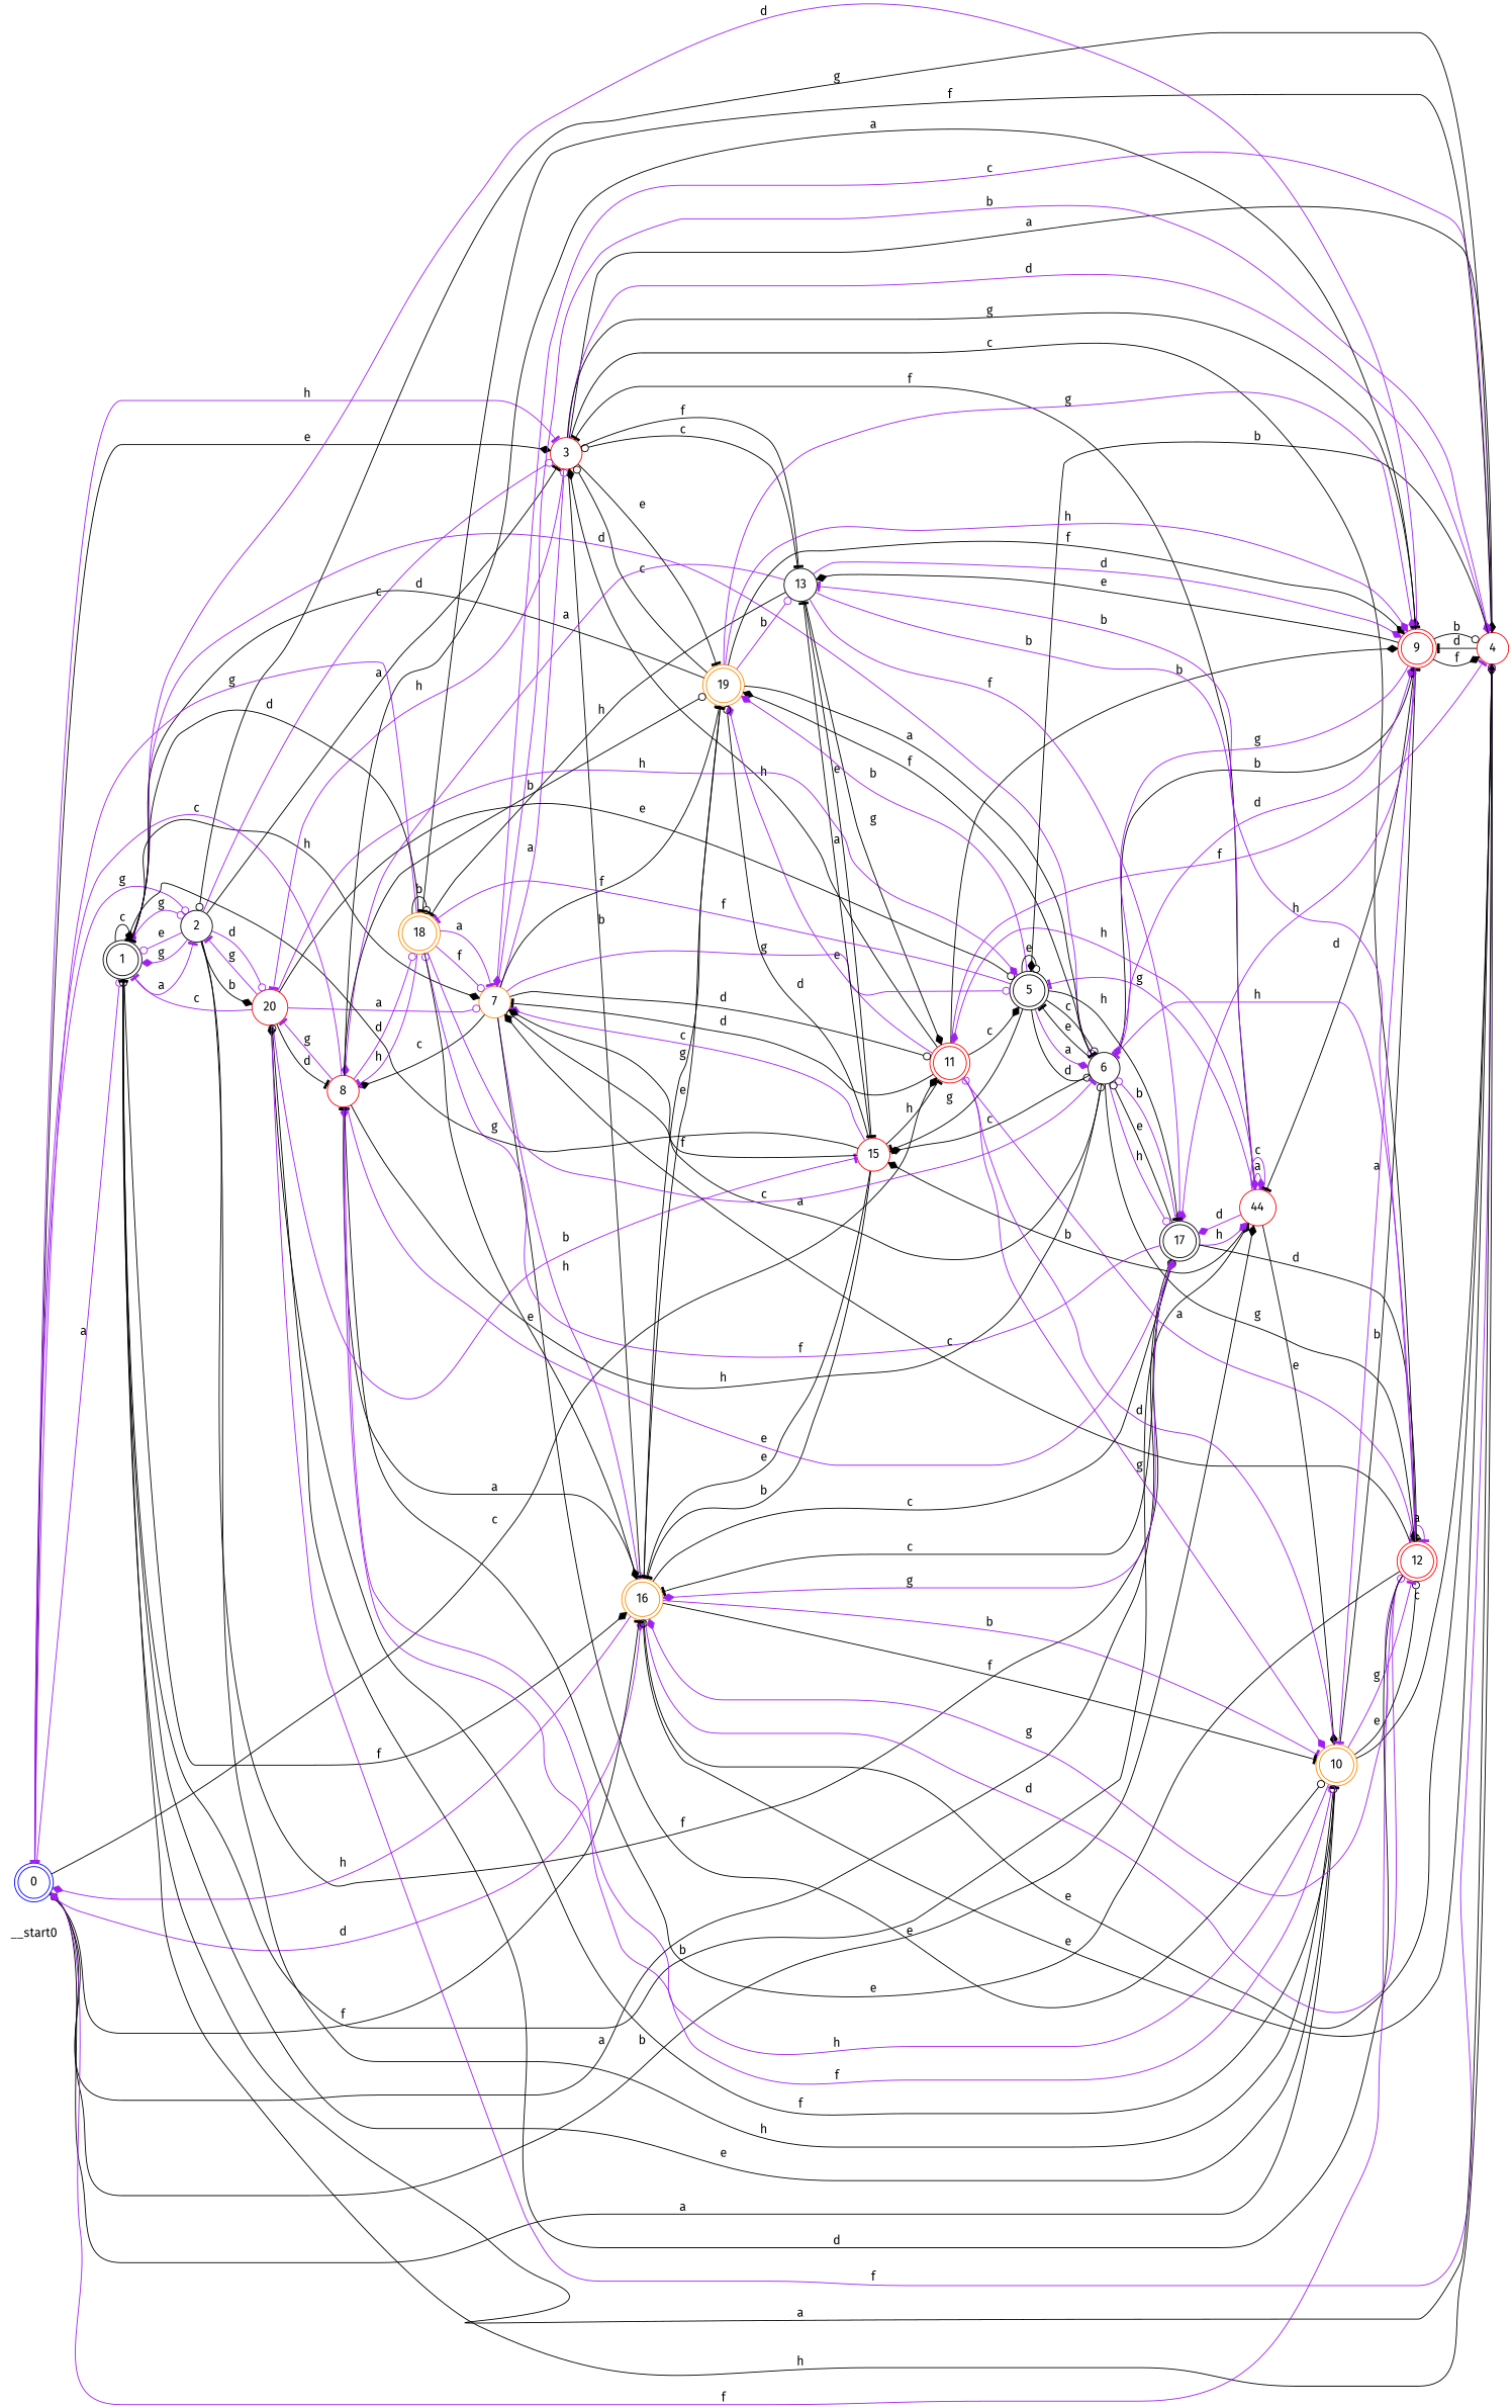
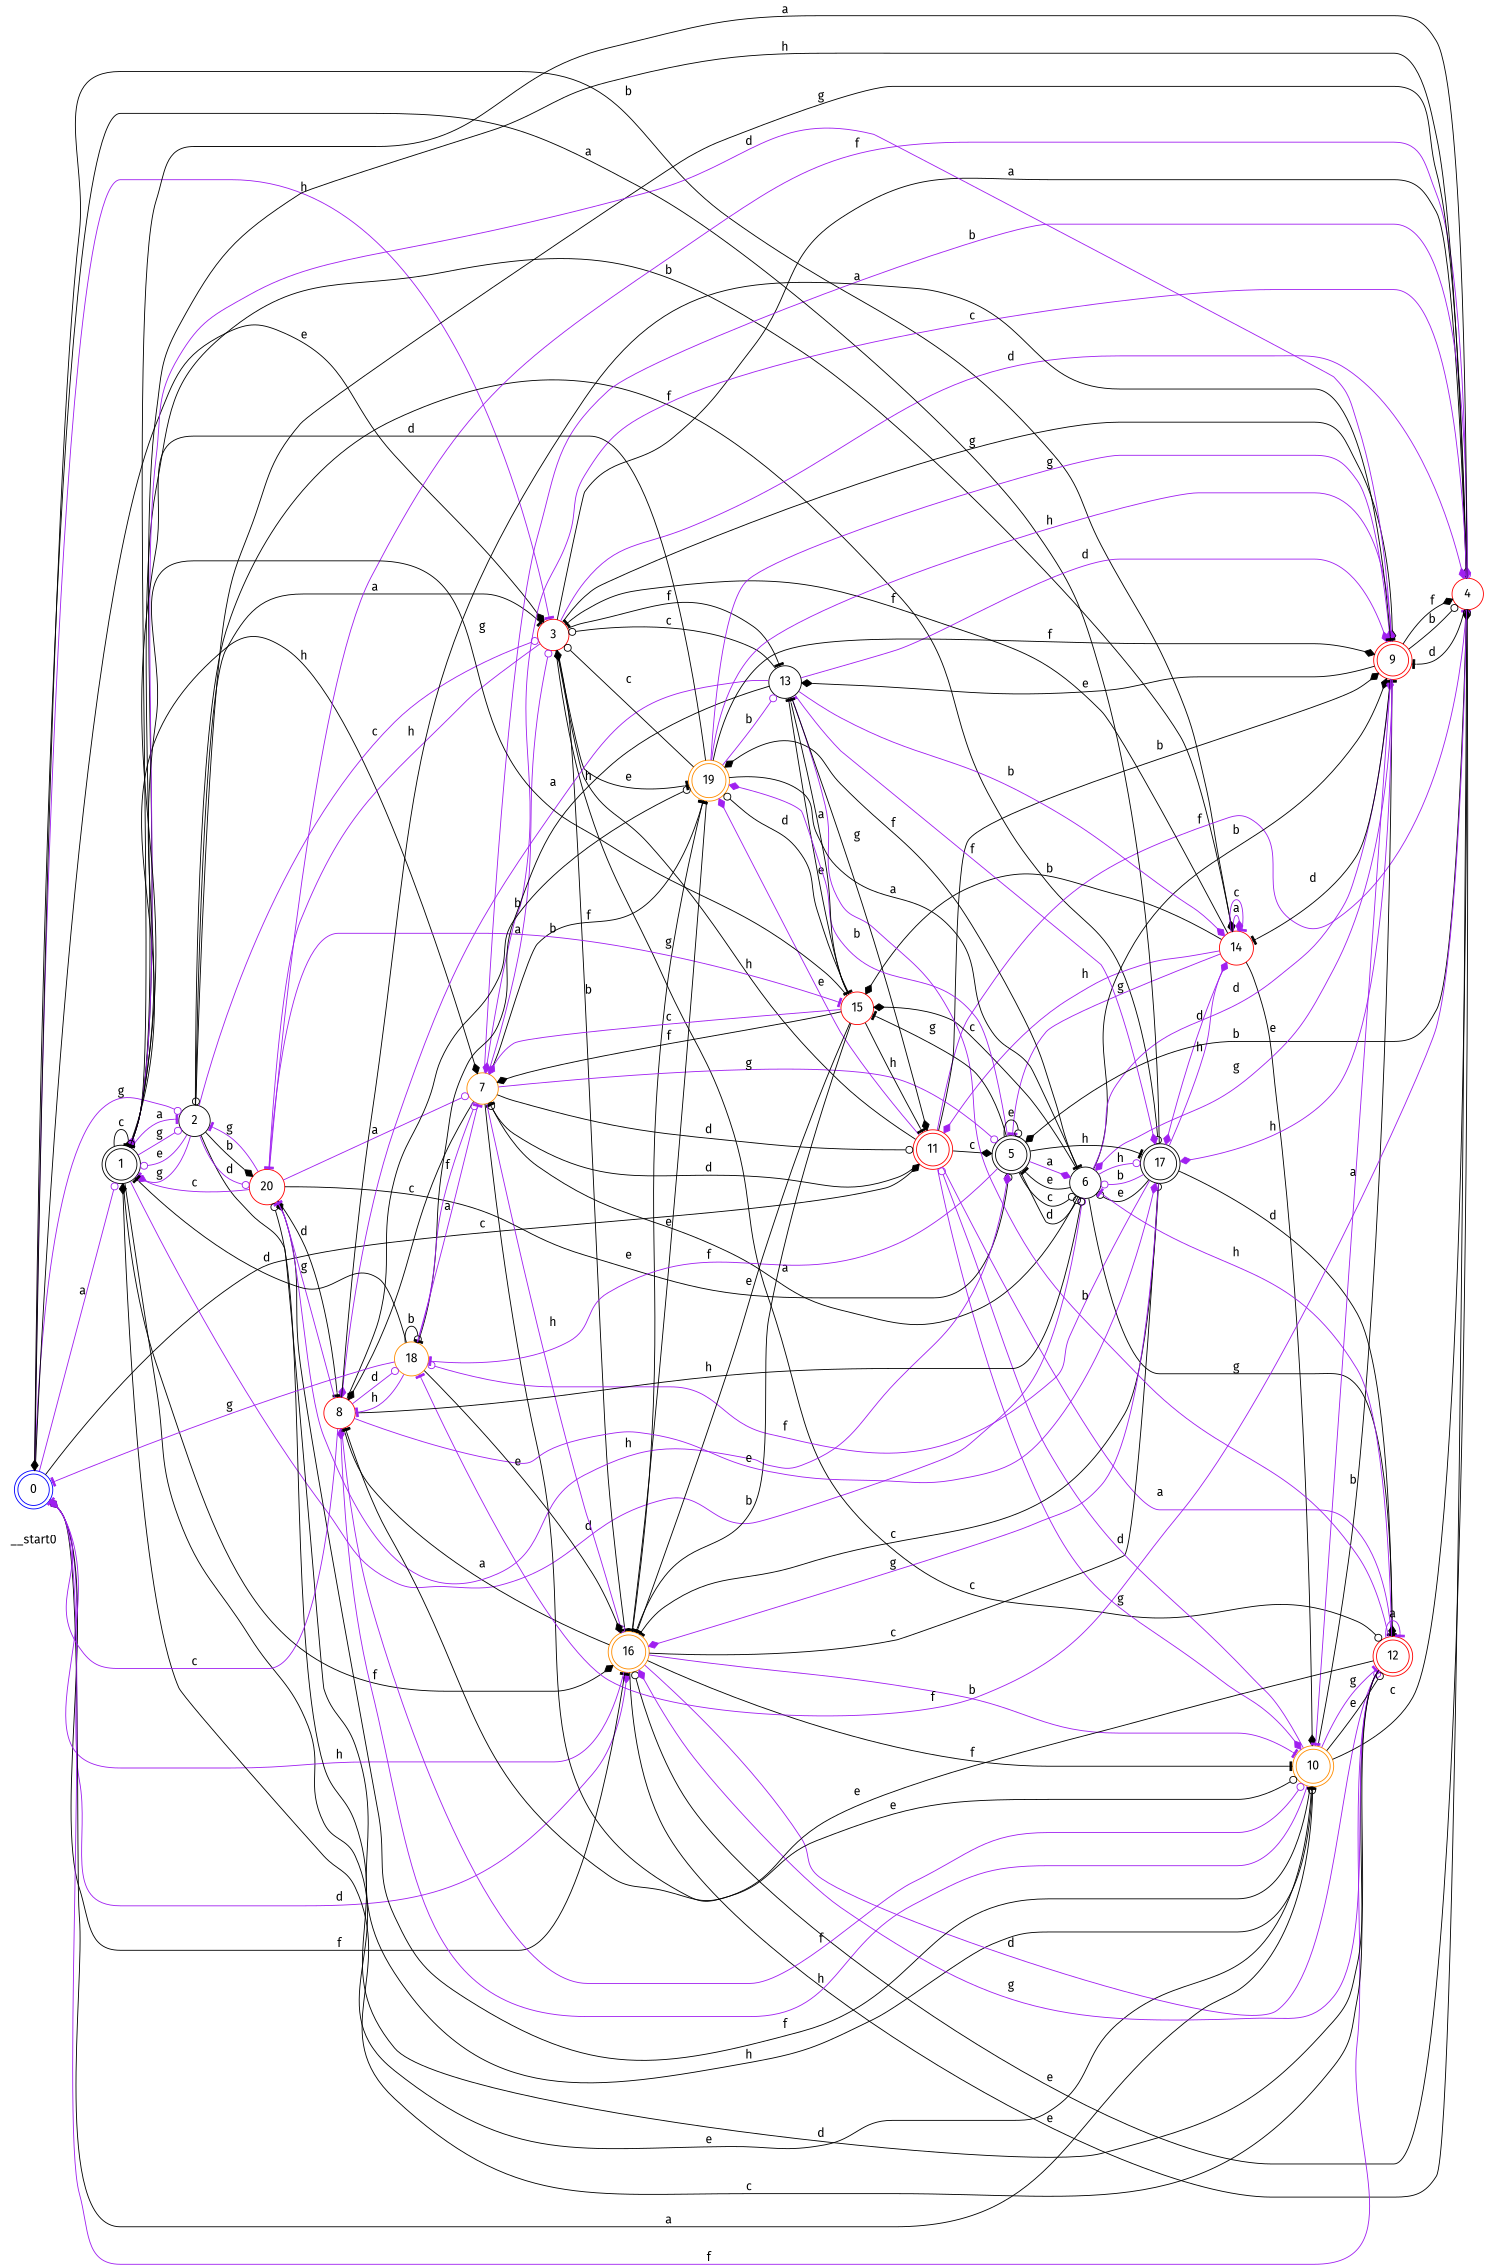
  digraph {
    fontname="Fira Sans"
    rankdir=LR
    node [color=red fontname="Fira Sans" shape=circle fillcolor=white style=filled]
    edge [arrowhead=diamond color=black fontname="Fira Sans"]
    __start0 [shape=none fillcolor="" style=""]
    n2 [color=blue label=0 shape=doublecircle style="rounded,filled"]
    n3 [color=black label=1 shape=doublecircle style="rounded,filled"]
    n4 [color=black label=2]
    n5 [label=3]
    n6 [label=11 shape=doublecircle style="rounded,filled"]
-   n7 [label=44]
+   n7 [label=14]
    n8 [color=darkorange label=16 shape=doublecircle style="rounded,filled"]
    n9 [color=black label=6]
    n10 [color=darkorange label=7]
    n11 [color=darkorange label=10 shape=doublecircle style="rounded,filled"]
    n12 [color=black label=17 shape=doublecircle style="rounded,filled"]
    n13 [label=20]
    n14 [label=4]
    n15 [label=9 shape=doublecircle style="rounded,filled"]
    n16 [label=12 shape=doublecircle style="rounded,filled"]
    n17 [color=black label=13]
    n18 [color=darkorange label=19 shape=doublecircle style="rounded,filled"]
    n19 [color=black label=5 shape=doublecircle style="rounded,filled"]
    n20 [label=15]
    n21 [label=8]
-   n22 [color=darkorange label=18 shape=doublecircle]
+   n22 [color=darkorange label=18]
    n2 -> n3 [arrowhead=odot color=purple label=a]
    n2 -> n4 [arrowhead=odot color=purple label=g]
    n2 -> n5 [label=e]
    n2 -> n5 [arrowhead=tee color=purple label=h]
    n2 -> n6 [label=c]
    n2 -> n7 [label=b]
    n2 -> n8 [color=purple label=d]
    n2 -> n8 [arrowhead=tee label=f]
    n3 -> n3 [arrowhead=tee label=c]
    n3 -> n4 [arrowhead=tee color=purple label=a]
    n3 -> n4 [arrowhead=odot color=purple label=g]
    n3 -> n7 [label=b]
    n3 -> n8 [label=f]
    n3 -> n9 [arrowhead=odot color=purple label=d]
    n3 -> n10 [label=h]
    n3 -> n11 [arrowhead=tee label=e]
    n4 -> n3 [arrowhead=odot color=purple label=e]
    n4 -> n3 [color=purple label=g]
    n4 -> n5 [arrowhead=tee label=a]
    n4 -> n5 [arrowhead=odot color=purple label=c]
    n4 -> n11 [arrowhead=odot label=h]
    n4 -> n12 [arrowhead=odot label=f]
    n4 -> n13 [label=b]
    n4 -> n13 [arrowhead=odot color=purple label=d]
    n5 -> n8 [arrowhead=tee label=b]
    n5 -> n13 [arrowhead=tee color=purple label=h]
    n5 -> n14 [label=a]
    n5 -> n14 [color=purple label=d]
    n5 -> n15 [label=g]
    n5 -> n16 [arrowhead=odot label=c]
    n5 -> n17 [arrowhead=tee label=f]
    n5 -> n18 [arrowhead=tee label=e]
    n6 -> n5 [label=h]
    n6 -> n10 [arrowhead=tee label=d]
    n6 -> n11 [color=purple label=g]
    n6 -> n14 [arrowhead=tee color=purple label=f]
    n6 -> n15 [label=b]
    n6 -> n16 [arrowhead=tee color=purple label=a]
    n6 -> n18 [color=purple label=e]
    n6 -> n19 [label=c]
    n7 -> n5 [arrowhead=tee label=f]
    n7 -> n6 [color=purple label=h]
    n7 -> n7 [color=purple label=a]
    n7 -> n7 [arrowhead=tee color=purple label=c]
    n7 -> n11 [label=e]
    n7 -> n12 [color=purple label=d]
    n7 -> n19 [arrowhead=tee color=purple label=g]
    n7 -> n20 [label=b]
    n8 -> n2 [color=purple label=h]
    n8 -> n11 [arrowhead=tee color=purple label=b]
    n8 -> n11 [arrowhead=tee label=f]
    n8 -> n12 [arrowhead=odot label=c]
    n8 -> n14 [label=e]
    n8 -> n16 [arrowhead=odot color=purple label=d]
    n8 -> n18 [arrowhead=tee label=g]
    n8 -> n21 [arrowhead=tee label=a]
    n9 -> n10 [arrowhead=odot label=a]
    n9 -> n12 [arrowhead=odot color=purple label=h]
    n9 -> n15 [label=b]
    n9 -> n15 [color=purple label=d]
    n9 -> n16 [label=g]
    n9 -> n18 [label=f]
    n9 -> n19 [arrowhead=tee label=e]
    n9 -> n20 [label=c]
    n10 -> n5 [arrowhead=odot color=purple label=a]
    n10 -> n6 [arrowhead=odot label=d]
    n10 -> n8 [arrowhead=odot color=purple label=h]
    n10 -> n11 [arrowhead=odot label=e]
    n10 -> n14 [color=purple label=b]
    n10 -> n18 [arrowhead=tee label=f]
    n10 -> n19 [arrowhead=odot color=purple label=g]
    n10 -> n21 [label=c]
    n11 -> n2 [label=a]
    n11 -> n6 [arrowhead=odot color=purple label=d]
    n11 -> n13 [label=f]
    n11 -> n14 [arrowhead=odot label=c]
    n11 -> n15 [arrowhead=tee label=b]
    n11 -> n16 [arrowhead=odot label=e]
    n11 -> n16 [arrowhead=tee color=purple label=g]
    n11 -> n21 [color=purple label=h]
    n12 -> n2 [label=a]
    n12 -> n7 [color=purple label=h]
    n12 -> n8 [arrowhead=tee label=c]
    n12 -> n8 [color=purple label=g]
    n12 -> n9 [arrowhead=odot color=purple label=b]
    n12 -> n9 [arrowhead=odot label=e]
    n12 -> n16 [arrowhead=tee label=d]
    n12 -> n22 [arrowhead=odot color=purple label=f]
    n13 -> n3 [arrowhead=tee color=purple label=c]
    n13 -> n4 [arrowhead=tee color=purple label=g]
    n13 -> n10 [arrowhead=odot color=purple label=a]
    n13 -> n14 [arrowhead=odot color=purple label=f]
    n13 -> n19 [arrowhead=odot label=e]
    n13 -> n19 [color=purple label=h]
    n13 -> n20 [arrowhead=tee color=purple label=b]
    n13 -> n21 [arrowhead=tee label=d]
    n14 -> n3 [arrowhead=tee label=a]
    n14 -> n3 [arrowhead=odot label=h]
    n14 -> n4 [arrowhead=odot label=g]
    n14 -> n8 [arrowhead=odot label=e]
    n14 -> n10 [color=purple label=c]
    n14 -> n15 [arrowhead=tee label=d]
    n14 -> n19 [label=b]
-   n14 -> n22 [arrowhead=tee label=f]
+   n14 -> n22 [arrowhead=tee color=purple label=f]
    n15 -> n3 [color=purple label=d]
    n15 -> n7 [arrowhead=tee label=d]
    n15 -> n9 [color=purple label=g]
    n15 -> n11 [arrowhead=tee color=purple label=a]
    n15 -> n12 [color=purple label=h]
    n15 -> n14 [arrowhead=odot label=b]
    n15 -> n14 [label=f]
    n15 -> n17 [label=e]
    n16 -> n2 [color=purple label=f]
    n16 -> n8 [color=purple label=g]
    n16 -> n9 [arrowhead=tee color=purple label=h]
-   n16 -> n10 [label=c]
+   n16 -> n3 [label=c]
    n16 -> n13 [arrowhead=odot label=d]
    n16 -> n16 [arrowhead=tee color=purple label=a]
    n16 -> n17 [arrowhead=tee color=purple label=b]
    n16 -> n21 [arrowhead=tee label=e]
    n17 -> n5 [arrowhead=odot label=c]
    n17 -> n6 [label=g]
    n17 -> n7 [color=purple label=b]
    n17 -> n12 [color=purple label=f]
    n17 -> n15 [color=purple label=d]
    n17 -> n20 [arrowhead=tee label=e]
    n17 -> n21 [color=purple label=a]
    n17 -> n22 [arrowhead=tee label=h]
    n18 -> n3 [arrowhead=tee label=d]
    n18 -> n5 [arrowhead=odot label=c]
    n18 -> n8 [arrowhead=tee label=e]
    n18 -> n9 [arrowhead=tee label=a]
    n18 -> n15 [label=f]
    n18 -> n15 [color=purple label=g]
    n18 -> n15 [color=purple label=h]
    n18 -> n17 [arrowhead=odot color=purple label=b]
    n19 -> n9 [color=purple label=a]
    n19 -> n9 [arrowhead=odot label=c]
    n19 -> n9 [arrowhead=odot label=d]
    n19 -> n12 [arrowhead=tee label=h]
    n19 -> n18 [color=purple label=b]
    n19 -> n19 [arrowhead=odot label=e]
    n19 -> n20 [arrowhead=tee label=g]
    n19 -> n22 [arrowhead=tee color=purple label=f]
-   n20 -> n3 [label=g]
+   n20 -> n3 [arrowhead=odot label=g]
    n20 -> n6 [arrowhead=tee label=h]
    n20 -> n8 [arrowhead=tee label=b]
    n20 -> n8 [arrowhead=tee label=e]
    n20 -> n10 [color=purple label=c]
    n20 -> n10 [label=f]
    n20 -> n17 [arrowhead=tee label=a]
    n20 -> n18 [arrowhead=odot label=d]
    n21 -> n2 [arrowhead=tee color=purple label=c]
    n21 -> n9 [arrowhead=odot label=h]
    n21 -> n11 [arrowhead=odot color=purple label=f]
    n21 -> n12 [color=purple label=e]
    n21 -> n13 [arrowhead=tee color=purple label=g]
    n21 -> n15 [arrowhead=tee label=a]
    n21 -> n18 [arrowhead=odot label=b]
    n21 -> n22 [arrowhead=odot color=purple label=d]
    n22 -> n2 [arrowhead=tee color=purple label=g]
    n22 -> n3 [arrowhead=tee label=d]
    n22 -> n8 [label=e]
-   n22 -> n9 [arrowhead=tee color=purple label=c]
    n22 -> n10 [arrowhead=tee color=purple label=a]
    n22 -> n10 [arrowhead=odot color=purple label=f]
    n22 -> n21 [arrowhead=tee color=purple label=h]
    n22 -> n22 [arrowhead=odot label=b]
  }
